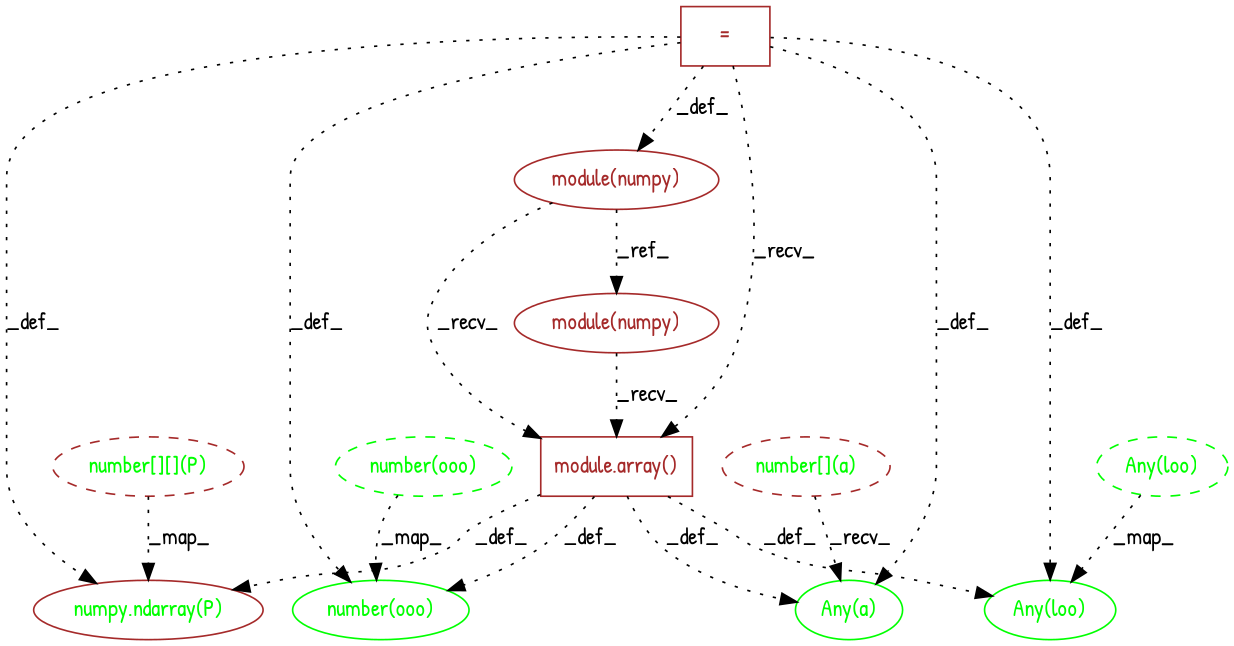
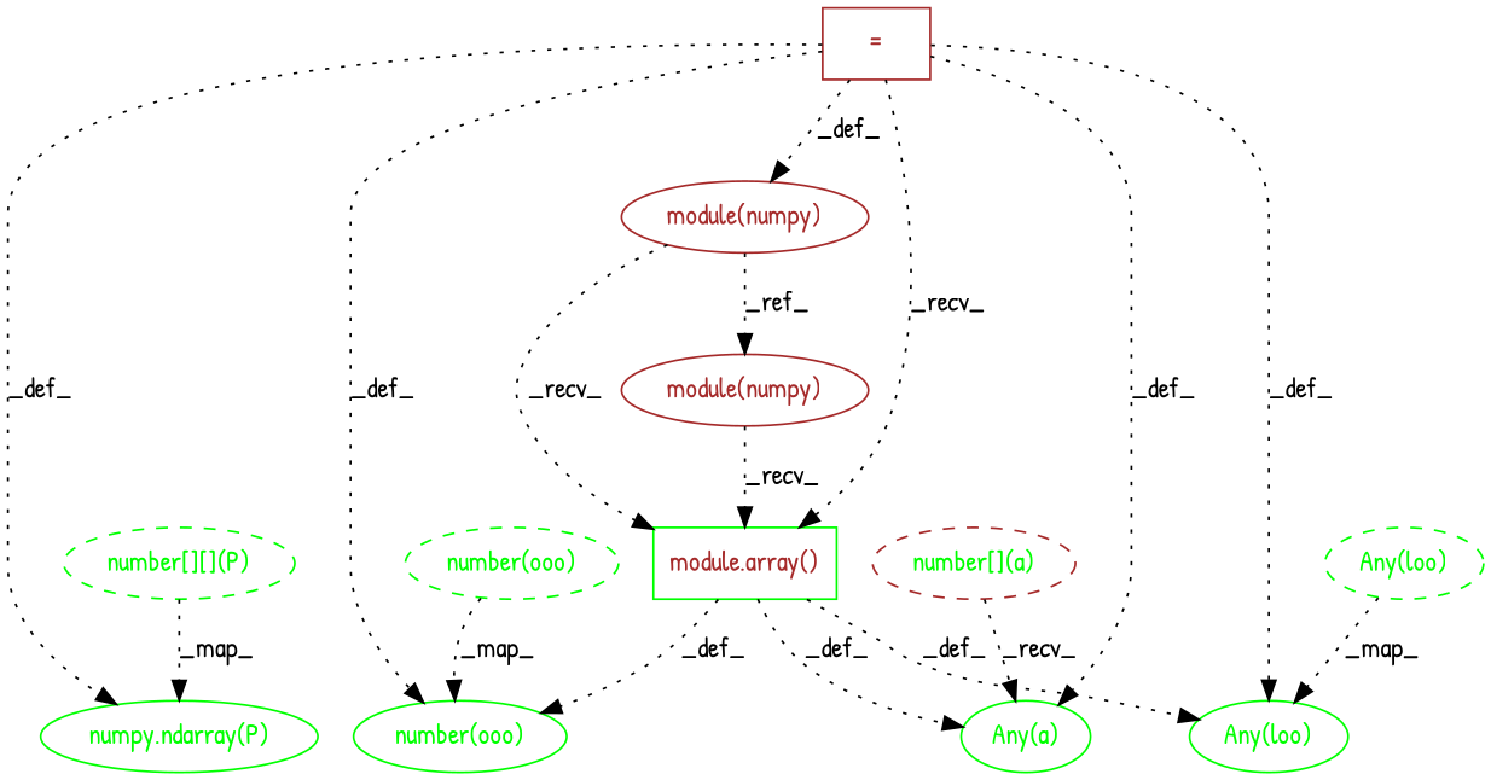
  digraph {
    fontname="Patrick Hand"
    node [color=green fontcolor=green fontname="Patrick Hand" shape=ellipse style=solid]
    edge [fontname="Patrick Hand" style=dotted]
-   n1 [color=brown label="number[][](P)" style=dashed]
-   n2 [color=brown label="numpy.ndarray(P)"]
+   n1 [label="number[][](P)" style=dashed]
+   n2 [label="numpy.ndarray(P)"]
    n3 [label="number(ooo)" style=dashed]
    n4 [label="number(ooo)"]
    n5 [color=brown label="number[](a)" style=dashed]
    n6 [label="Any(a)"]
    n7 [color=brown fontcolor=brown label="module(numpy)"]
-   n8 [color=brown fontcolor=brown label="module.array()" shape=box]
+   n8 [fontcolor=brown label="module.array()" shape=box]
    n9 [label="Any(loo)"]
    n10 [color=brown fontcolor=brown label="=" shape=box]
    n11 [color=brown fontcolor=brown label="module(numpy)"]
    n12 [label="Any(loo)" style=dashed]
    n1 -> n2 [label=_map_]
    n3 -> n4 [label=_map_]
    n5 -> n6 [label=_recv_]
    n7 -> n8 [label=_recv_]
-   n8 -> n2 [label=_def_]
    n8 -> n4 [label=_def_]
    n8 -> n6 [label=_def_]
    n8 -> n9 [label=_def_]
    n10 -> n2 [label=_def_]
    n10 -> n4 [label=_def_]
    n10 -> n6 [label=_def_]
    n10 -> n8 [label=_recv_]
    n10 -> n9 [label=_def_]
    n10 -> n11 [label=_def_]
    n11 -> n7 [label=_ref_]
    n11 -> n8 [label=_recv_]
    n12 -> n9 [label=_map_]
  }
